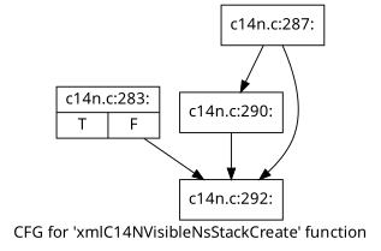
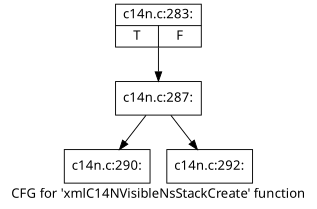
  digraph {
    fontname="Noto Sans"
    label="CFG for 'xmlC14NVisibleNsStackCreate' function"
    node [fontname="Noto Sans" shape=record]
    edge [fontname="Noto Sans"]
    n1 [label="{c14n.c:283:|{<s0>T|<s1>F}}"]
    n2 [label="{c14n.c:287:}"]
    n3 [label="{c14n.c:290:}"]
    n4 [label="{c14n.c:292:}"]
-   n1 -> n4
+   n1 -> n2
    n2 -> n3
    n2 -> n4
-   n3 -> n4
  }
